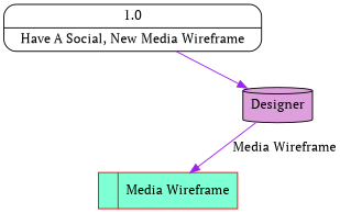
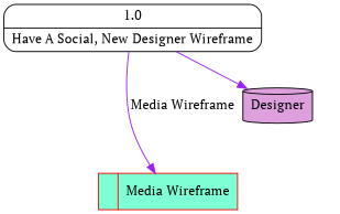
  digraph {
    fontname="PT Serif"
    node [fontname="PT Serif" style=filled]
    edge [color=purple fontname="PT Serif"]
    n1 [color=red fillcolor=aquamarine label="<f0>  |<f1> Media Wireframe " shape=record]
    n2 [fillcolor=plum label=Designer shape=cylinder]
-   n3 [fillcolor=white label="{<f0> 1.0|<f1> Have A Social, New Media Wireframe }" shape=Mrecord]
-   n2 -> n1 [label="Media Wireframe"]
+   n3 [fillcolor=white label="{<f0> 1.0|<f1> Have A Social, New Designer Wireframe }" shape=Mrecord]
+   n3 -> n1 [label="Media Wireframe"]
    n3 -> n2
  }
